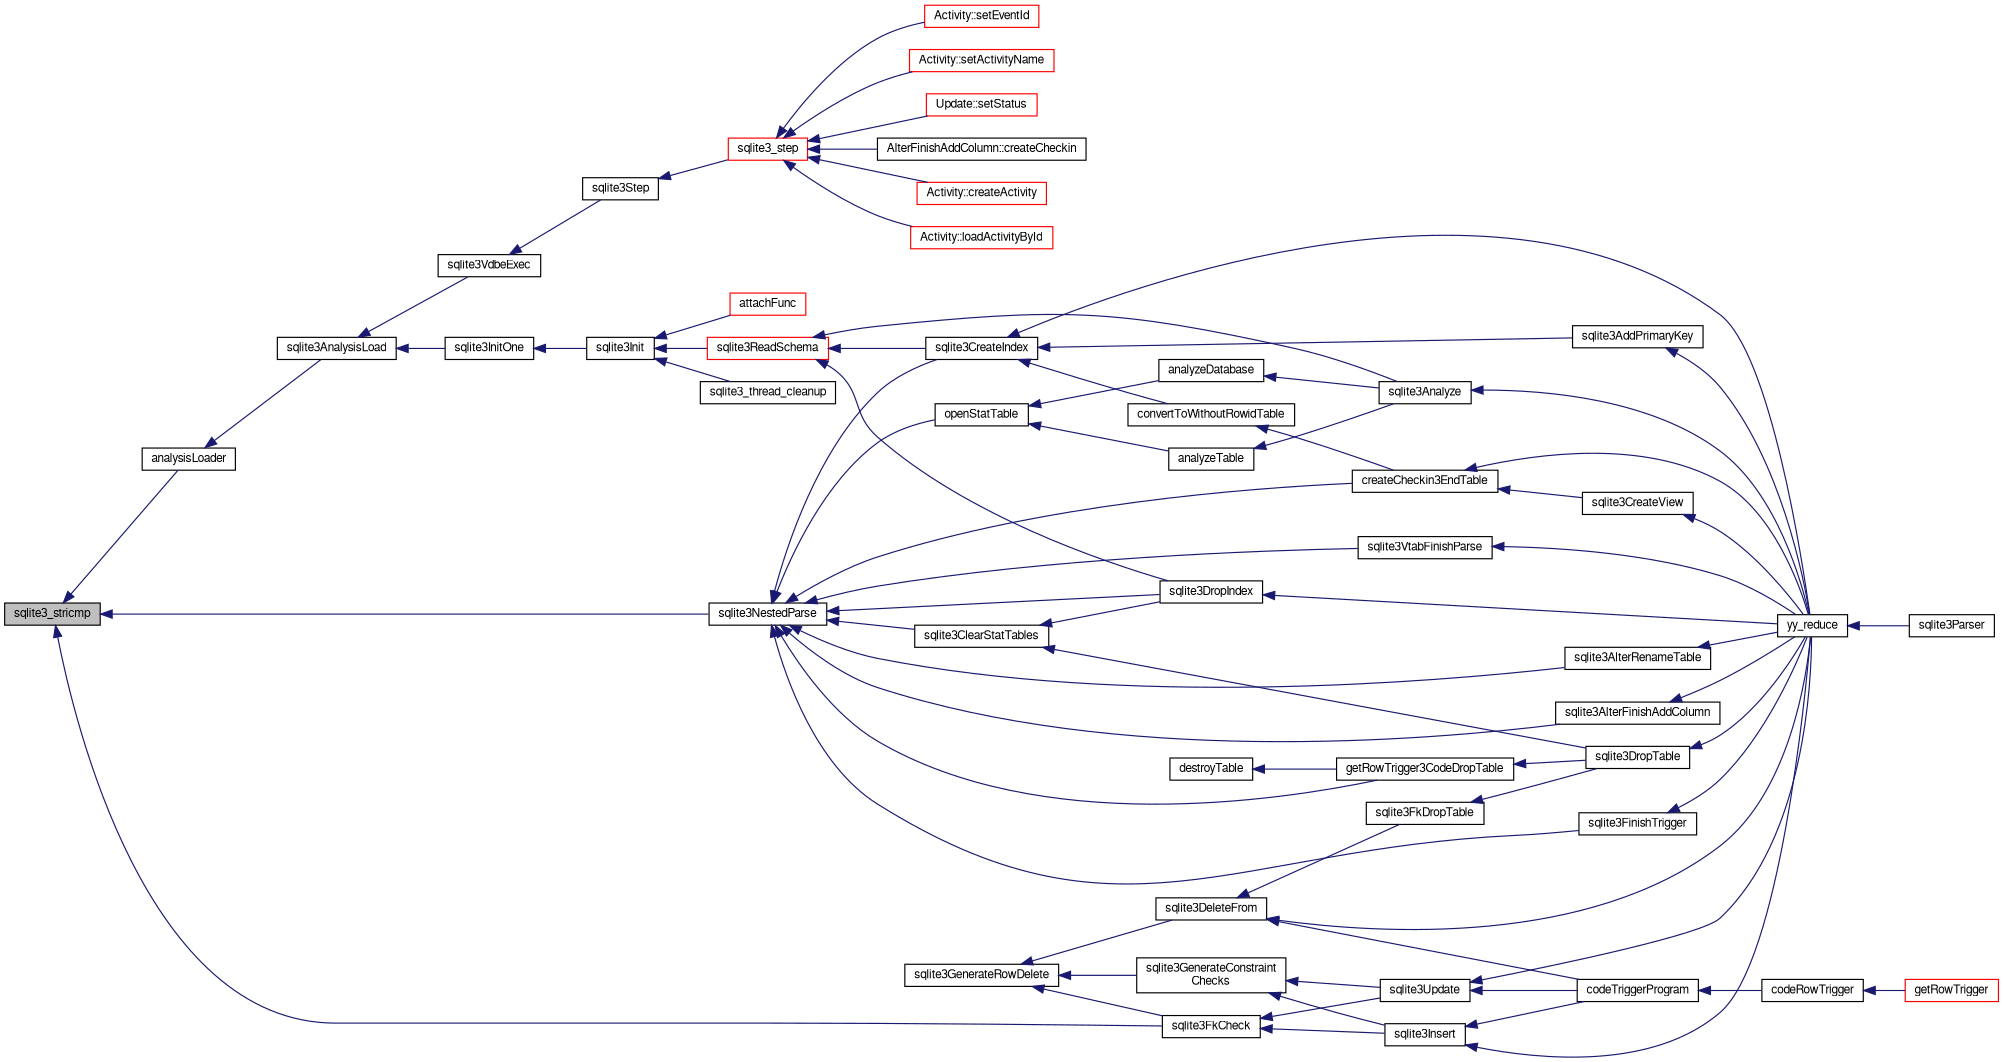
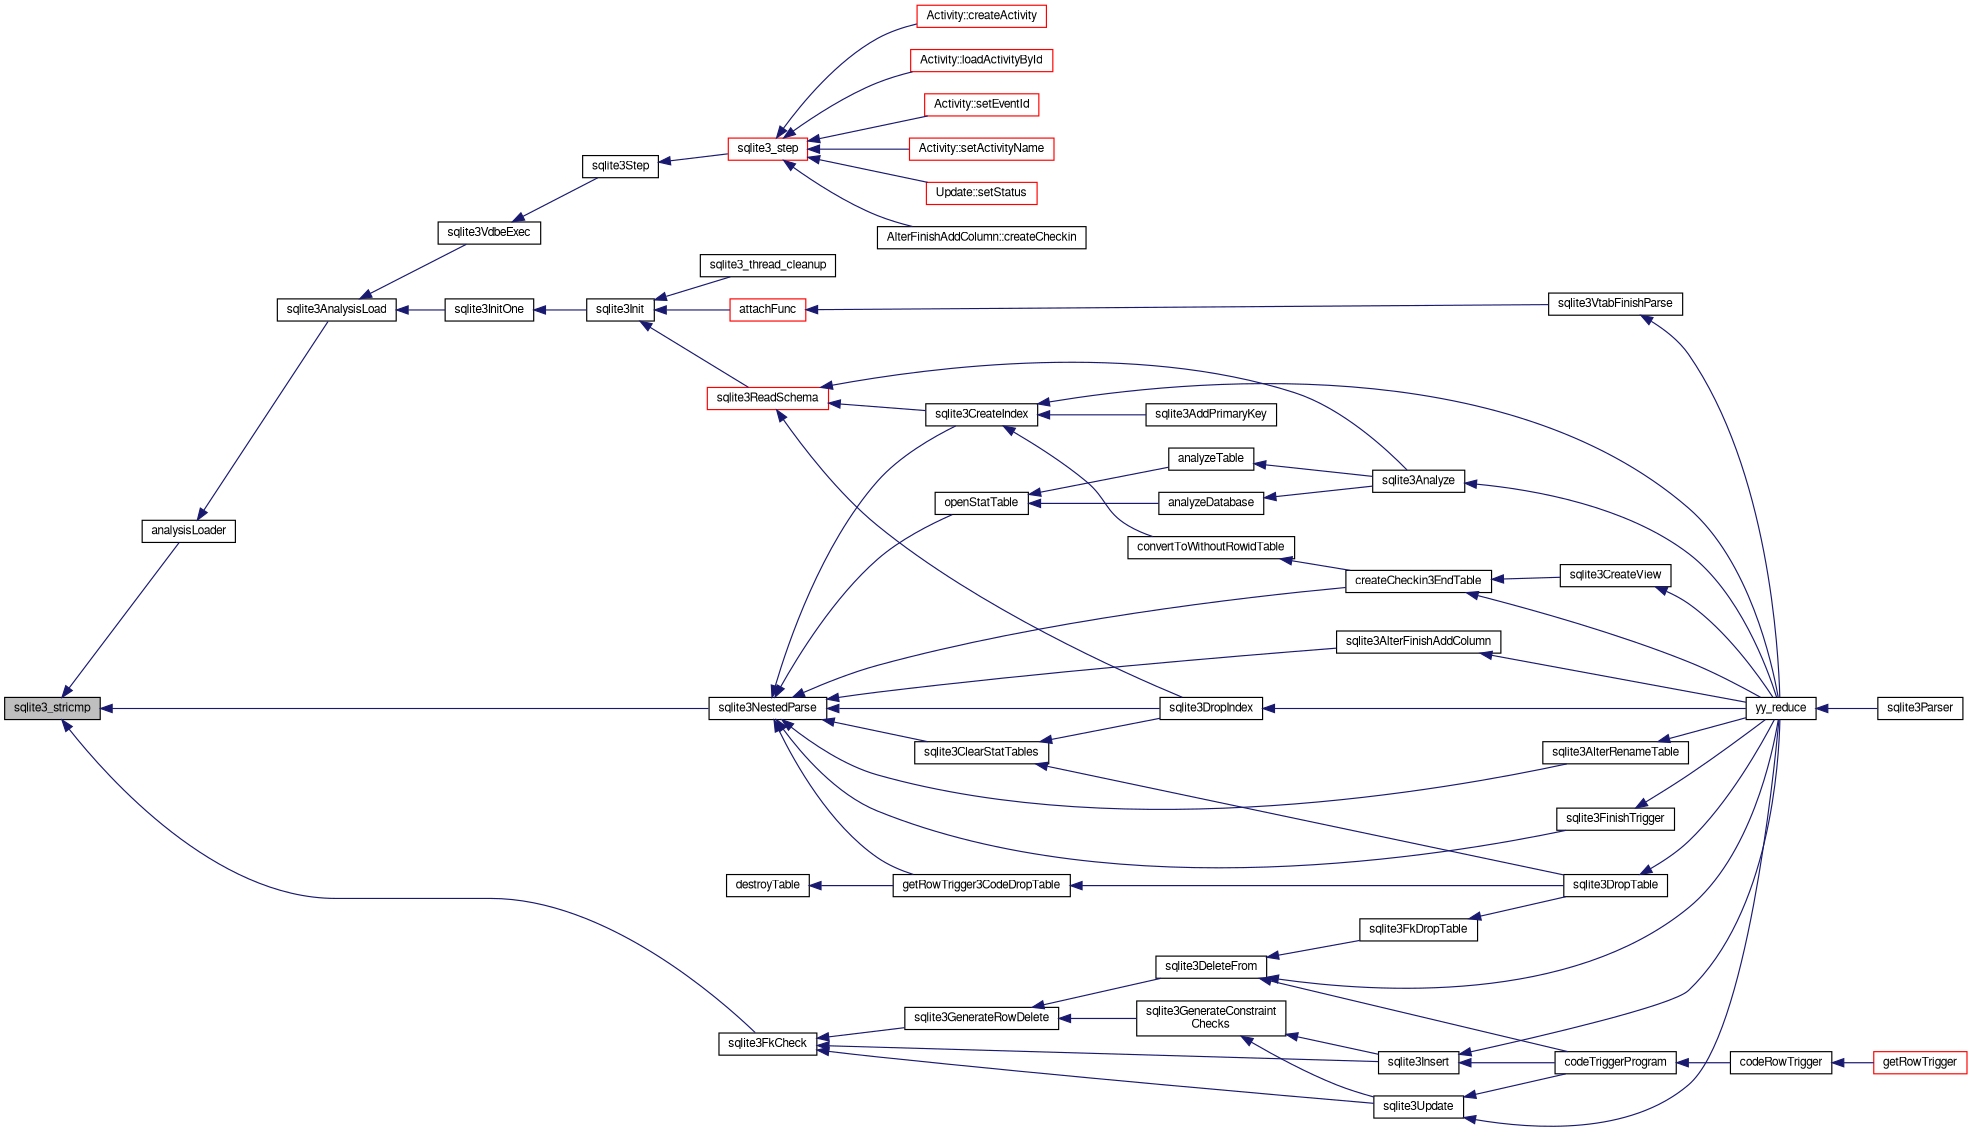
  digraph {
    rankdir=LR
    node [color=black fillcolor=white fontname=FreeSans fontsize=10 shape=record style=filled]
    edge [color=midnightblue dir=back fontname=FreeSans fontsize=10 labelfontname=FreeSans labelfontsize=10 style=solid]
    n1 [fillcolor=grey75 fontcolor=black height=0.2 label=sqlite3_stricmp width=0.4]
    n2 [height=0.2 label=analysisLoader width=0.4]
    n3 [height=0.2 label=sqlite3NestedParse width=0.4]
    n4 [height=0.2 label=sqlite3FkCheck width=0.4]
    n5 [height=0.2 label=sqlite3AnalysisLoad width=0.4]
    n6 [height=0.2 label=sqlite3CreateIndex width=0.4]
    n7 [height=0.2 label=sqlite3DropIndex width=0.4]
    n8 [height=0.2 label=createCheckin3EndTable width=0.4]
    n9 [height=0.2 label=sqlite3AlterRenameTable width=0.4]
    n10 [height=0.2 label=sqlite3AlterFinishAddColumn width=0.4]
    n11 [height=0.2 label=openStatTable width=0.4]
    n12 [height=0.2 label=getRowTrigger3CodeDropTable width=0.4]
    n13 [height=0.2 label=sqlite3ClearStatTables width=0.4]
    n14 [height=0.2 label=sqlite3FinishTrigger width=0.4]
    n15 [height=0.2 label=sqlite3VtabFinishParse width=0.4]
    n16 [height=0.2 label=sqlite3GenerateRowDelete width=0.4]
    n17 [height=0.2 label=sqlite3Insert width=0.4]
    n18 [height=0.2 label=sqlite3Update width=0.4]
    n19 [height=0.2 label=sqlite3VdbeExec width=0.4]
    n20 [height=0.2 label=sqlite3InitOne width=0.4]
    n21 [height=0.2 label=sqlite3Step width=0.4]
    n22 [height=0.2 label=sqlite3Init width=0.4]
    n23 [color=red height=0.2 label=sqlite3_step width=0.4]
    n24 [color=red height=0.2 label="Activity::createActivity" width=0.4]
    n25 [color=red height=0.2 label="Activity::loadActivityById" width=0.4]
    n26 [color=red height=0.2 label="Activity::setEventId" width=0.4]
    n27 [color=red height=0.2 label="Activity::setActivityName" width=0.4]
    n28 [color=red height=0.2 label="Update::setStatus" width=0.4]
    n29 [height=0.2 label="AlterFinishAddColumn::createCheckin" width=0.4]
    n30 [color=red height=0.2 label=attachFunc width=0.4]
    n31 [color=red height=0.2 label=sqlite3ReadSchema width=0.4]
    n32 [height=0.2 label=sqlite3_thread_cleanup width=0.4]
    n33 [height=0.2 label=sqlite3Analyze width=0.4]
    n34 [height=0.2 label=yy_reduce width=0.4]
    n35 [height=0.2 label=sqlite3AddPrimaryKey width=0.4]
    n36 [height=0.2 label=convertToWithoutRowidTable width=0.4]
    n37 [height=0.2 label=sqlite3Parser width=0.4]
    n38 [height=0.2 label=sqlite3CreateView width=0.4]
    n39 [height=0.2 label=analyzeDatabase width=0.4]
    n40 [height=0.2 label=analyzeTable width=0.4]
    n41 [height=0.2 label=sqlite3DropTable width=0.4]
    n42 [height=0.2 label=destroyTable width=0.4]
    n43 [height=0.2 label=sqlite3DeleteFrom width=0.4]
    n44 [height=0.2 label="sqlite3GenerateConstraint\lChecks" width=0.4]
    n45 [height=0.2 label=codeTriggerProgram width=0.4]
    n46 [height=0.2 label=sqlite3FkDropTable width=0.4]
    n47 [height=0.2 label=codeRowTrigger width=0.4]
    n48 [color=red height=0.2 label=getRowTrigger width=0.4]
    n1 -> n2
    n1 -> n3
    n1 -> n4
    n2 -> n5
    n3 -> n6
    n3 -> n7
    n3 -> n8
    n3 -> n9
    n3 -> n10
    n3 -> n11
    n3 -> n12
    n3 -> n13
    n3 -> n14
-   n3 -> n15
-   n16 -> n4
+   n30 -> n15
+   n4 -> n16
    n4 -> n17
    n4 -> n18
    n5 -> n19
    n5 -> n20
    n6 -> n34
    n6 -> n35
    n6 -> n36
    n7 -> n34
    n8 -> n34
    n8 -> n38
    n9 -> n34
    n10 -> n34
    n11 -> n39
    n11 -> n40
    n12 -> n41
    n13 -> n7
    n13 -> n41
    n14 -> n34
    n15 -> n34
    n16 -> n43
    n16 -> n44
    n17 -> n34
    n17 -> n45
    n18 -> n34
    n18 -> n45
    n19 -> n21
    n20 -> n22
    n21 -> n23
    n22 -> n30
    n22 -> n31
    n22 -> n32
    n23 -> n24
    n23 -> n25
    n23 -> n26
    n23 -> n27
    n23 -> n28
    n23 -> n29
    n31 -> n6
    n31 -> n7
    n31 -> n33
    n33 -> n34
    n34 -> n37
-   n35 -> n34
    n36 -> n8
    n38 -> n34
    n39 -> n33
    n40 -> n33
    n41 -> n34
    n42 -> n12
    n43 -> n34
    n43 -> n45
    n43 -> n46
    n44 -> n17
    n44 -> n18
    n45 -> n47
    n46 -> n41
    n47 -> n48
  }
